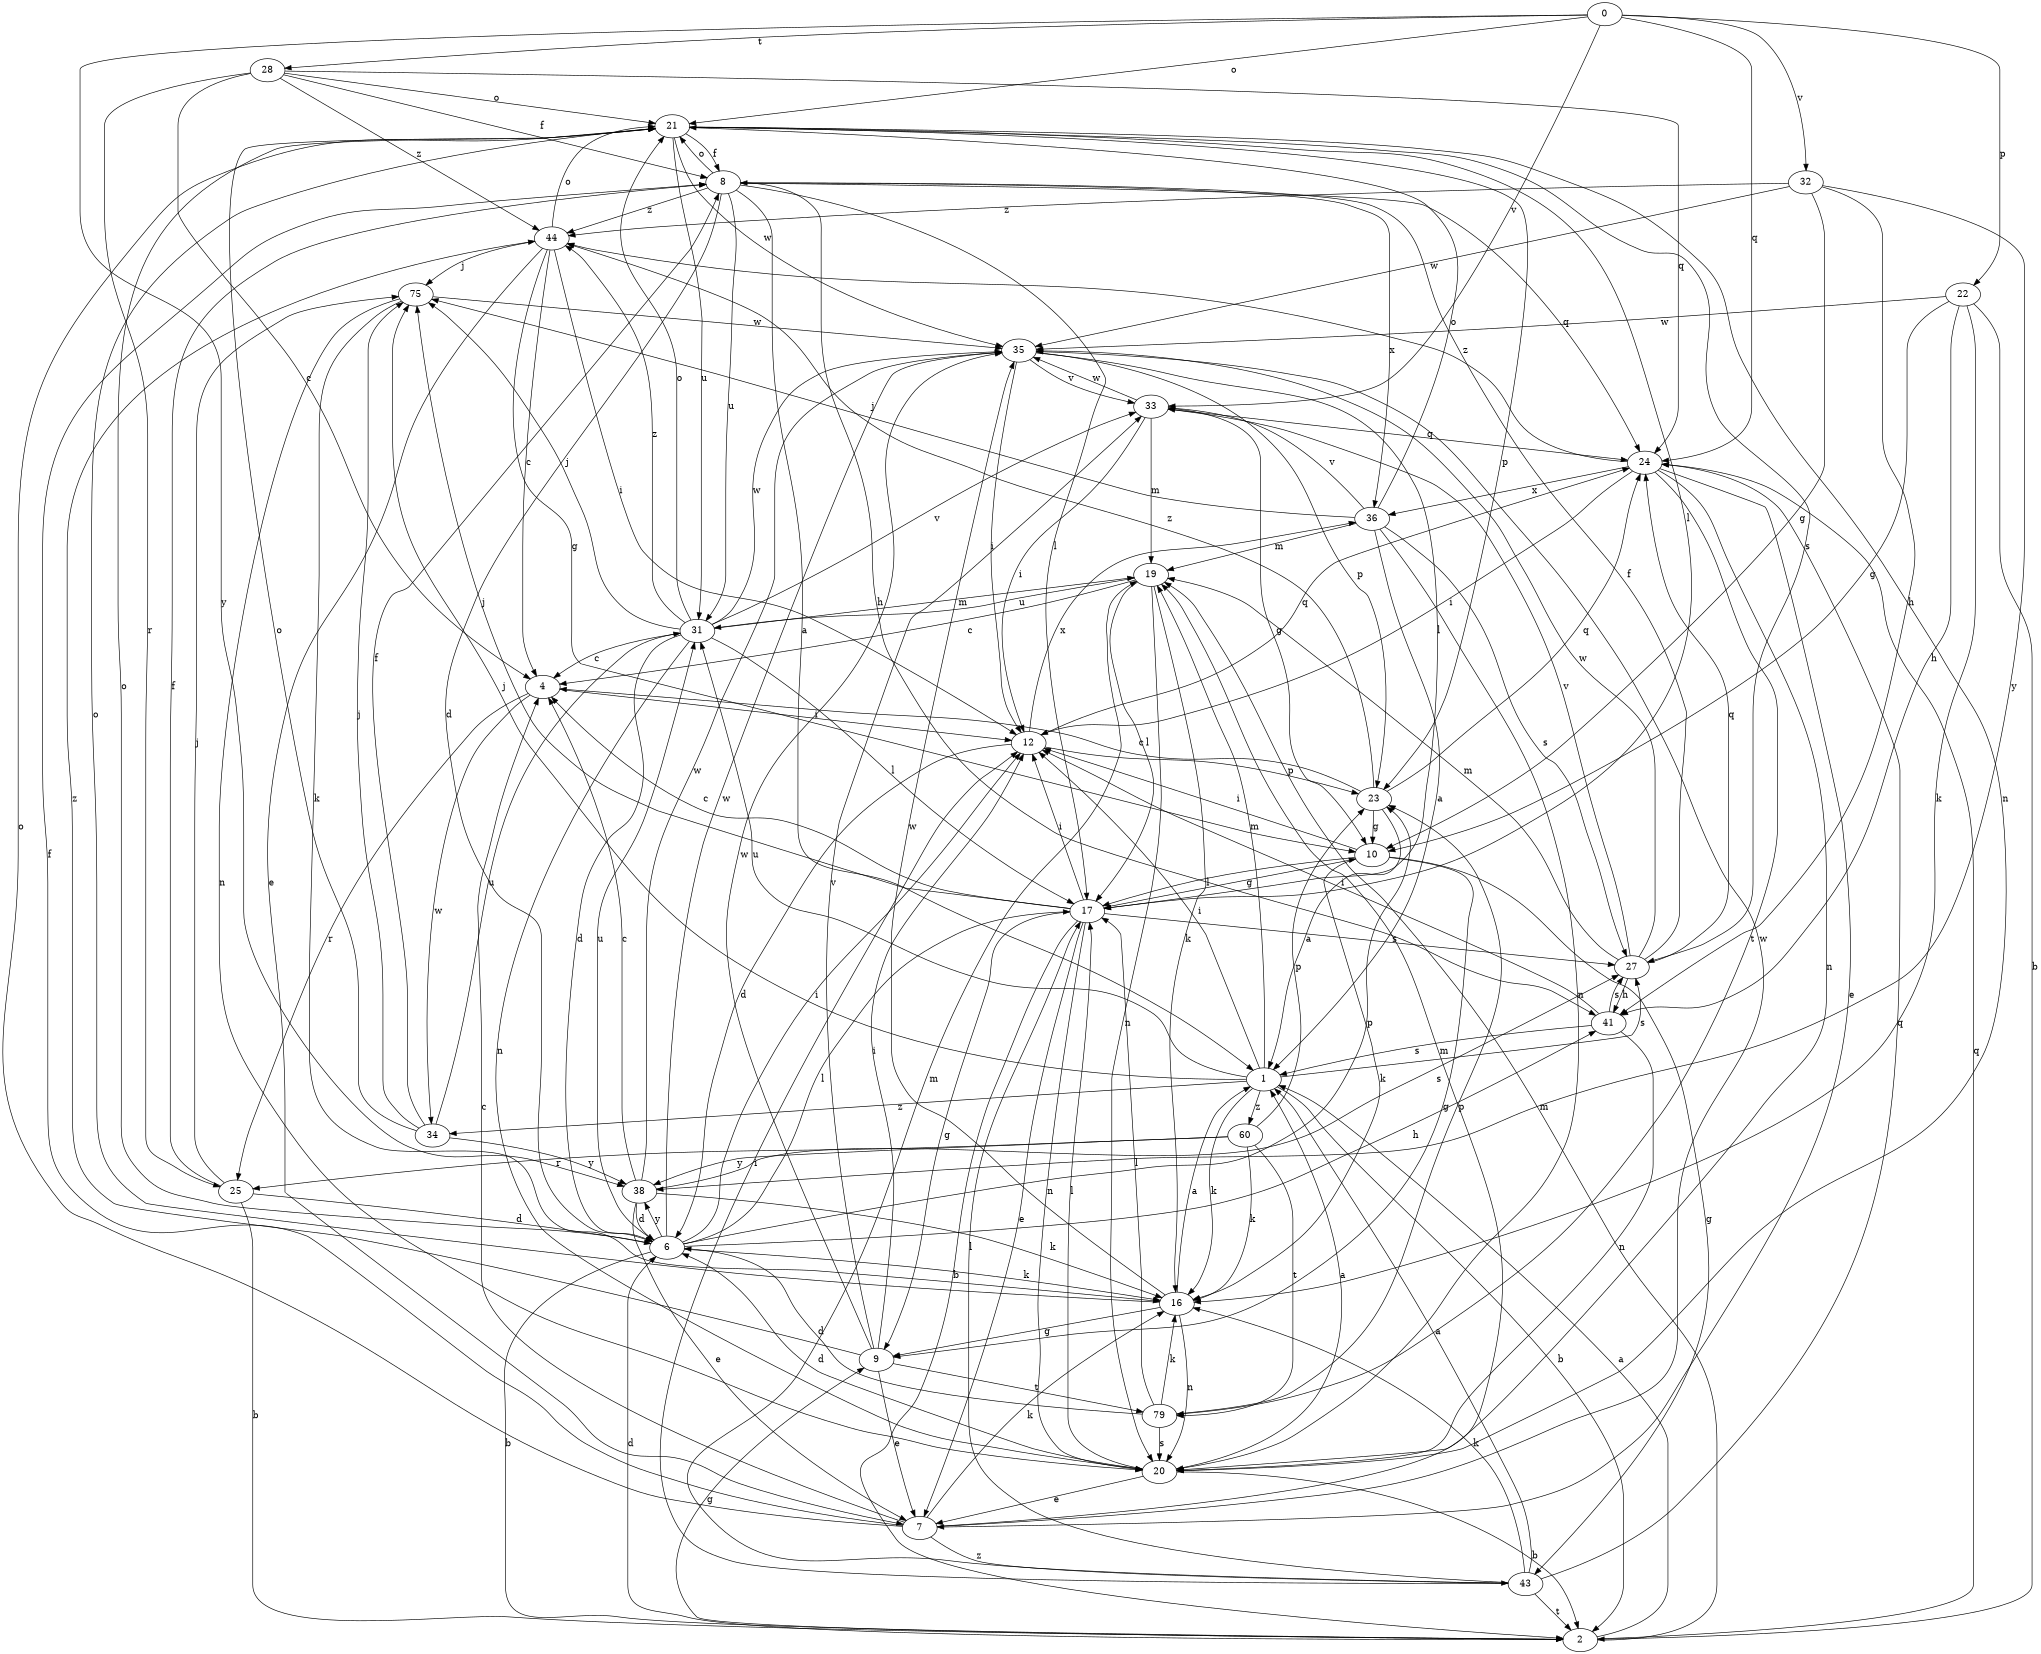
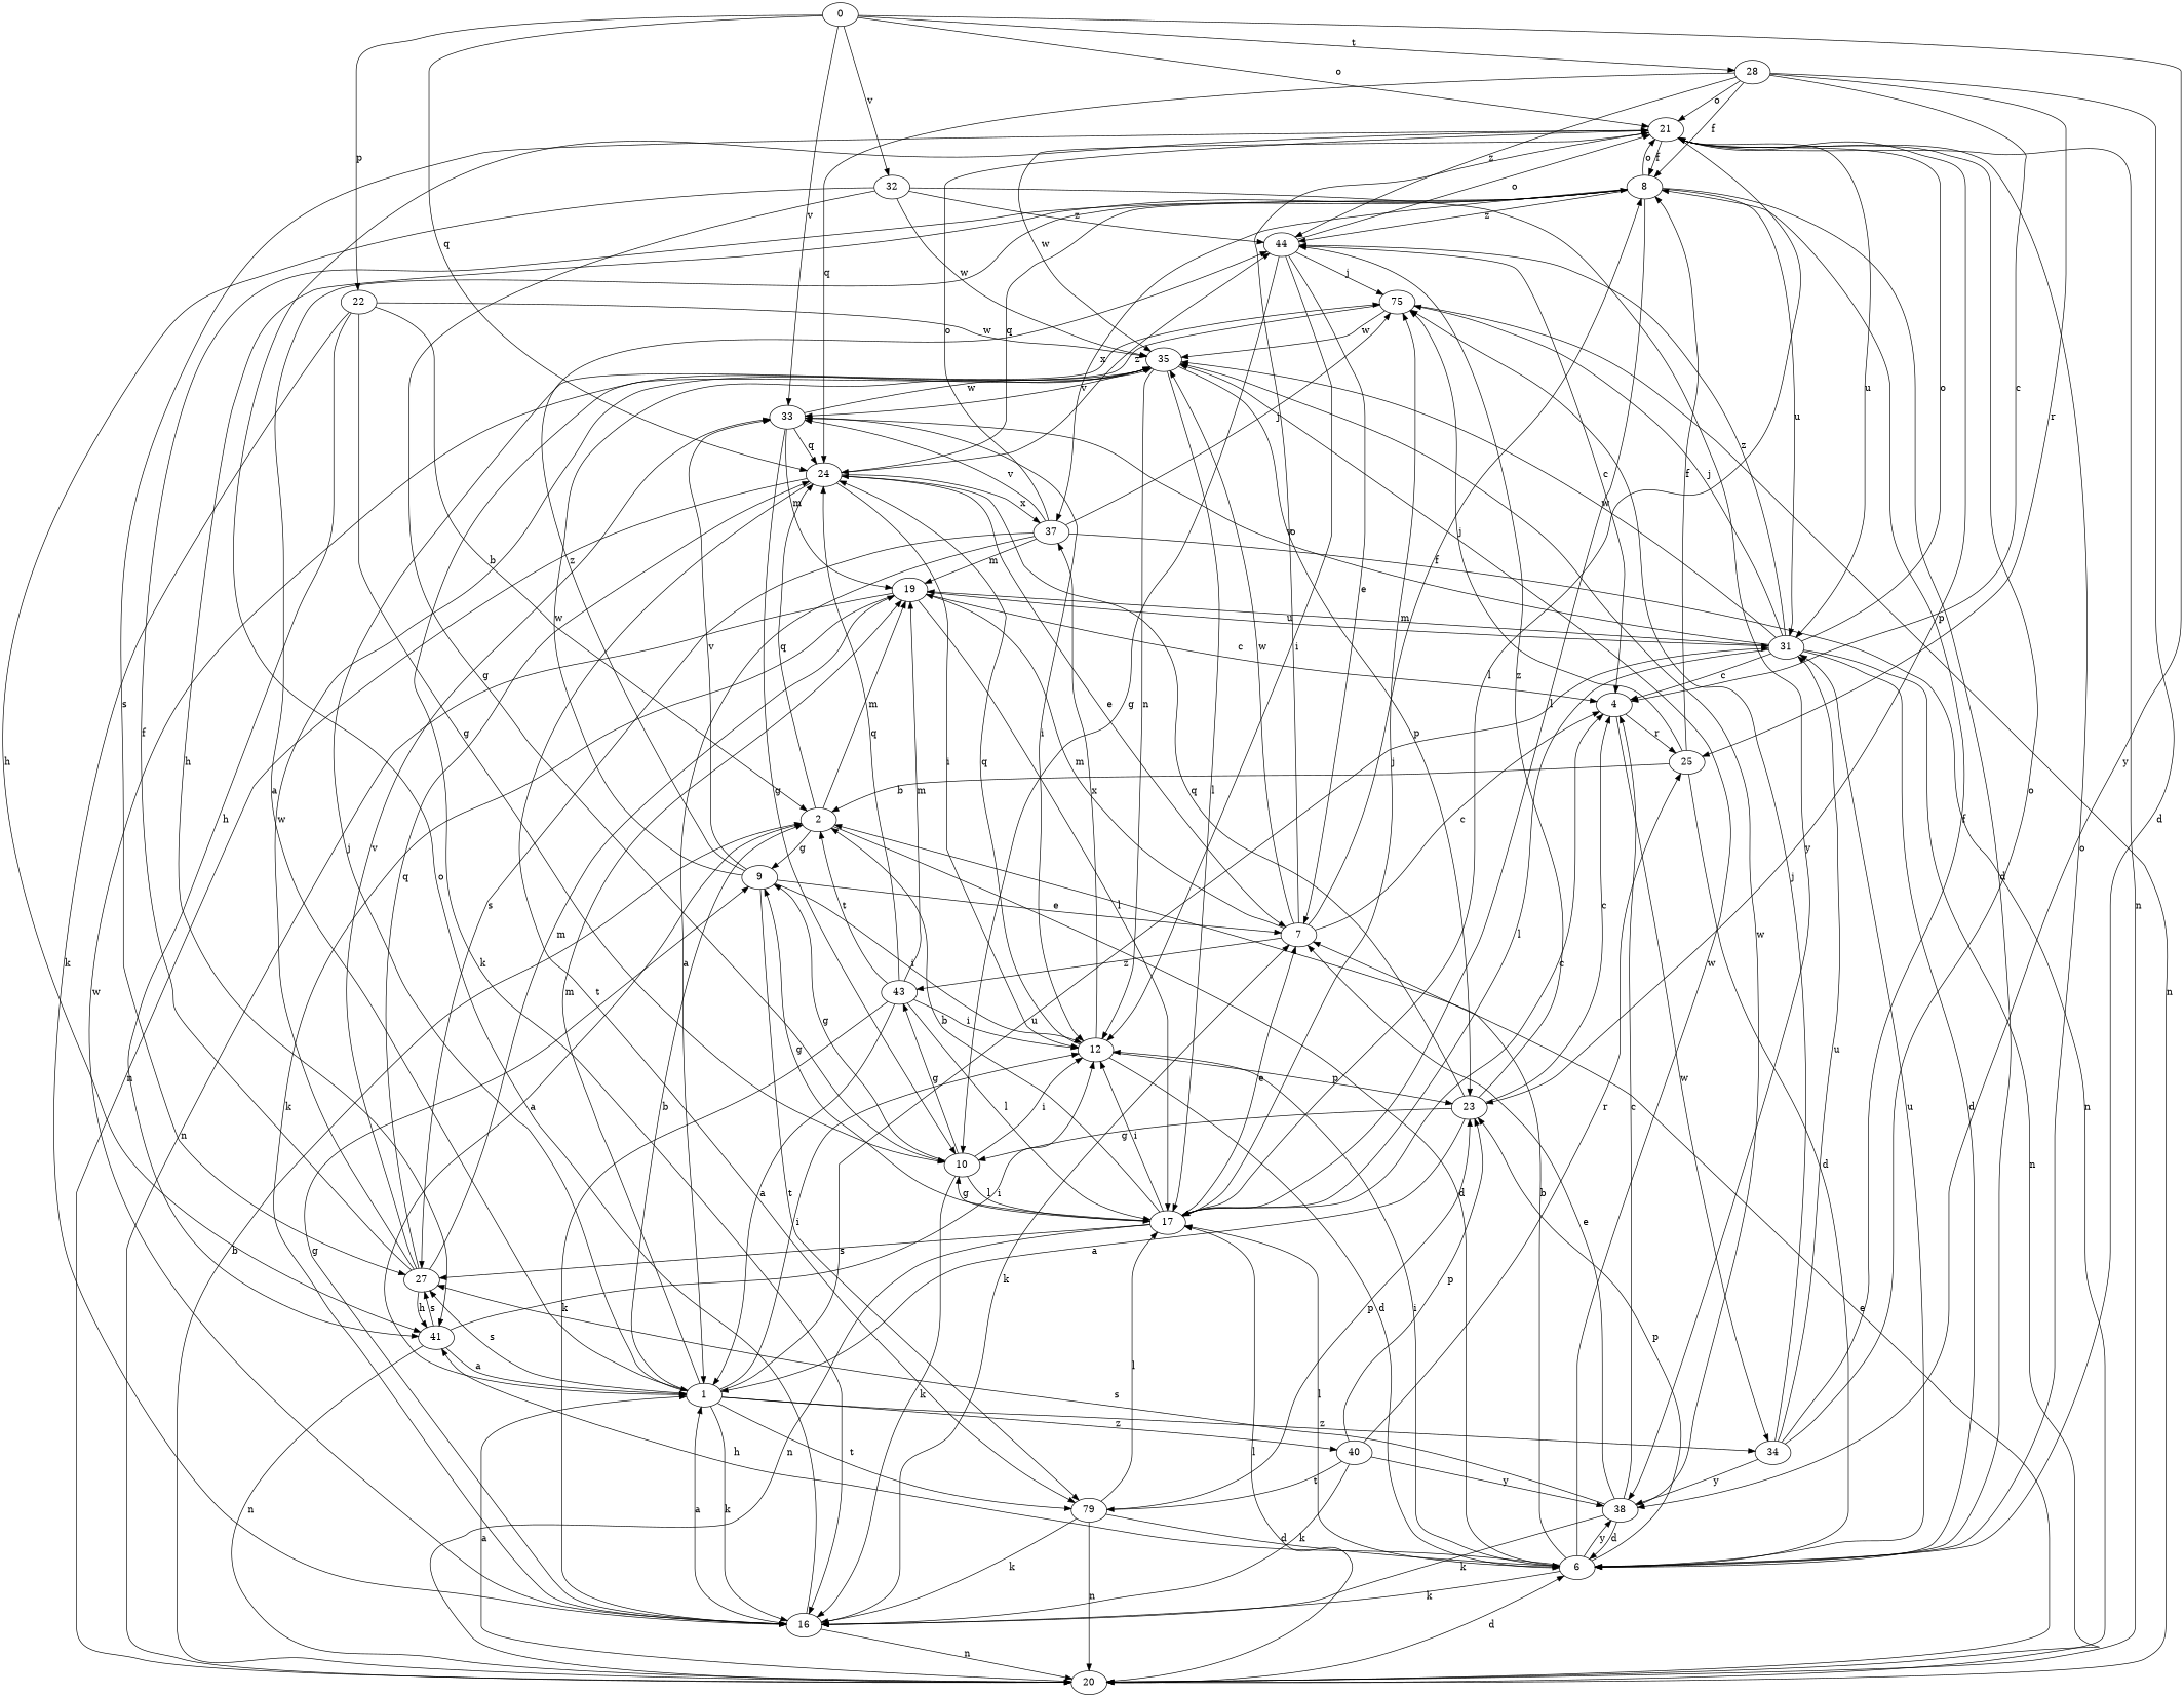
  strict digraph {
    0
    21
    22
    24
    28
    32
    33
    38
    8
    1
    31
    6
    n13 [label=41]
    17
-   36
+   36 [label=37]
    44
    27
    23
    35
    20
    2
    16
    10
    12
    n25 [label=79]
    7
    4
    25
    19
    n30 [label=75]
    34
-   40 [label=60]
+   40
    9
    43
    0 -> 21 [label=o]
    0 -> 22 [label=p]
    0 -> 24 [label=q]
    0 -> 28 [label=t]
    0 -> 32 [label=v]
    0 -> 33 [label=v]
    0 -> 38 [label=y]
    21 -> 8 [label=f]
    21 -> 31 [label=u]
    21 -> 17 [label=l]
    21 -> 27 [label=s]
    21 -> 23 [label=p]
    21 -> 35 [label=w]
    21 -> 20 [label=n]
    22 -> n13 [label=h]
    22 -> 35 [label=w]
    22 -> 2 [label=b]
    22 -> 16 [label=k]
    22 -> 10 [label=g]
    24 -> 36 [label=x]
    24 -> 44 [label=z]
    24 -> 20 [label=n]
    24 -> 12 [label=i]
    24 -> n25 [label=t]
    24 -> 7 [label=e]
    28 -> 21 [label=o]
    28 -> 24 [label=q]
    28 -> 8 [label=f]
+   28 -> 6 [label=d]
    28 -> 44 [label=z]
    28 -> 4 [label=c]
    28 -> 25 [label=r]
    32 -> 38 [label=y]
    32 -> n13 [label=h]
    32 -> 44 [label=z]
    32 -> 35 [label=w]
    32 -> 10 [label=g]
    33 -> 24 [label=q]
    33 -> 35 [label=w]
    33 -> 10 [label=g]
    33 -> 12 [label=i]
    33 -> 19 [label=m]
    38 -> 6 [label=d]
    38 -> 27 [label=s]
    38 -> 35 [label=w]
    38 -> 16 [label=k]
    38 -> 7 [label=e]
    38 -> 4 [label=c]
    8 -> 21 [label=o]
    8 -> 24 [label=q]
    8 -> 1 [label=a]
    8 -> 31 [label=u]
    8 -> 6 [label=d]
    8 -> n13 [label=h]
    8 -> 17 [label=l]
    8 -> 36 [label=x]
    8 -> 44 [label=z]
    1 -> 31 [label=u]
    1 -> 27 [label=s]
    1 -> 2 [label=b]
    1 -> 16 [label=k]
    1 -> 12 [label=i]
+   1 -> n25 [label=t]
    1 -> 19 [label=m]
    1 -> n30 [label=j]
    1 -> 34 [label=z]
    1 -> 40 [label=z]
    31 -> 21 [label=o]
    31 -> 33 [label=v]
    31 -> 6 [label=d]
    31 -> 17 [label=l]
    31 -> 44 [label=z]
    31 -> 35 [label=w]
    31 -> 20 [label=n]
    31 -> 4 [label=c]
    31 -> 19 [label=m]
    31 -> n30 [label=j]
    6 -> 21 [label=o]
    6 -> 38 [label=y]
    6 -> 31 [label=u]
    6 -> n13 [label=h]
    6 -> 17 [label=l]
    6 -> 23 [label=p]
    6 -> 35 [label=w]
    6 -> 2 [label=b]
    6 -> 16 [label=k]
    6 -> 12 [label=i]
-   n13 -> 1 [label=s]
+   n13 -> 1 [label=a]
    n13 -> 27 [label=s]
    n13 -> 20 [label=n]
    n13 -> 12 [label=i]
    17 -> 27 [label=s]
    17 -> 20 [label=n]
    17 -> 2 [label=b]
    17 -> 10 [label=g]
    17 -> 12 [label=i]
    17 -> 7 [label=e]
    17 -> 4 [label=c]
    17 -> n30 [label=j]
    17 -> 9 [label=g]
    36 -> 21 [label=o]
    36 -> 33 [label=v]
    36 -> 1 [label=a]
    36 -> 27 [label=s]
    36 -> 20 [label=n]
    36 -> 19 [label=m]
    36 -> n30 [label=j]
    44 -> 21 [label=o]
    44 -> 10 [label=g]
    44 -> 12 [label=i]
    44 -> 7 [label=e]
    44 -> 4 [label=c]
    44 -> n30 [label=j]
    27 -> 24 [label=q]
    27 -> 33 [label=v]
    27 -> 8 [label=f]
    27 -> n13 [label=h]
    27 -> 35 [label=w]
    27 -> 19 [label=m]
    23 -> 24 [label=q]
    23 -> 1 [label=a]
    23 -> 44 [label=z]
    23 -> 10 [label=g]
    23 -> 4 [label=c]
    35 -> 33 [label=v]
    35 -> 17 [label=l]
    35 -> 23 [label=p]
-   35 -> 12 [label=i]
+   35 -> 12 [label=n]
    20 -> 1 [label=a]
    20 -> 6 [label=d]
    20 -> 17 [label=l]
    20 -> 2 [label=b]
    20 -> 7 [label=e]
    2 -> 24 [label=q]
    2 -> 1 [label=a]
    2 -> 6 [label=d]
    2 -> 19 [label=m]
    2 -> 9 [label=g]
    16 -> 21 [label=o]
    16 -> 1 [label=a]
    16 -> 35 [label=w]
    16 -> 20 [label=n]
    16 -> 9 [label=g]
    10 -> 17 [label=l]
    10 -> 16 [label=k]
    10 -> 12 [label=i]
    10 -> 9 [label=g]
    10 -> 43 [label=g]
    12 -> 24 [label=q]
    12 -> 6 [label=d]
    12 -> 36 [label=x]
    12 -> 23 [label=p]
    n25 -> 6 [label=d]
    n25 -> 17 [label=l]
    n25 -> 23 [label=p]
-   n25 -> 20 [label=s]
+   n25 -> 20 [label=n]
    n25 -> 16 [label=k]
    7 -> 21 [label=o]
    7 -> 8 [label=f]
    7 -> 35 [label=w]
-   7 -> 16 [label=k]
+   16 -> 7 [label=k]
    7 -> 4 [label=c]
    7 -> 19 [label=m]
    7 -> 43 [label=z]
-   4 -> 12 [label=i]
    4 -> 25 [label=r]
    4 -> 34 [label=w]
    25 -> 8 [label=f]
    25 -> 6 [label=d]
    25 -> 2 [label=b]
    25 -> n30 [label=j]
    19 -> 31 [label=u]
    19 -> 17 [label=l]
    19 -> 20 [label=n]
    19 -> 16 [label=k]
    19 -> 4 [label=c]
    n30 -> 35 [label=w]
    n30 -> 20 [label=n]
    n30 -> 16 [label=k]
    34 -> 21 [label=o]
    34 -> 38 [label=y]
    34 -> 8 [label=f]
    34 -> 31 [label=u]
    34 -> n30 [label=j]
    40 -> 38 [label=y]
    40 -> 23 [label=p]
    40 -> 16 [label=k]
    40 -> n25 [label=t]
    40 -> 25 [label=r]
    9 -> 33 [label=v]
    9 -> 44 [label=z]
    9 -> 35 [label=w]
    9 -> 12 [label=i]
    9 -> n25 [label=t]
    9 -> 7 [label=e]
    43 -> 24 [label=q]
    43 -> 1 [label=a]
    43 -> 17 [label=l]
    43 -> 2 [label=t]
    43 -> 16 [label=k]
    43 -> 12 [label=i]
    43 -> 19 [label=m]
  }
